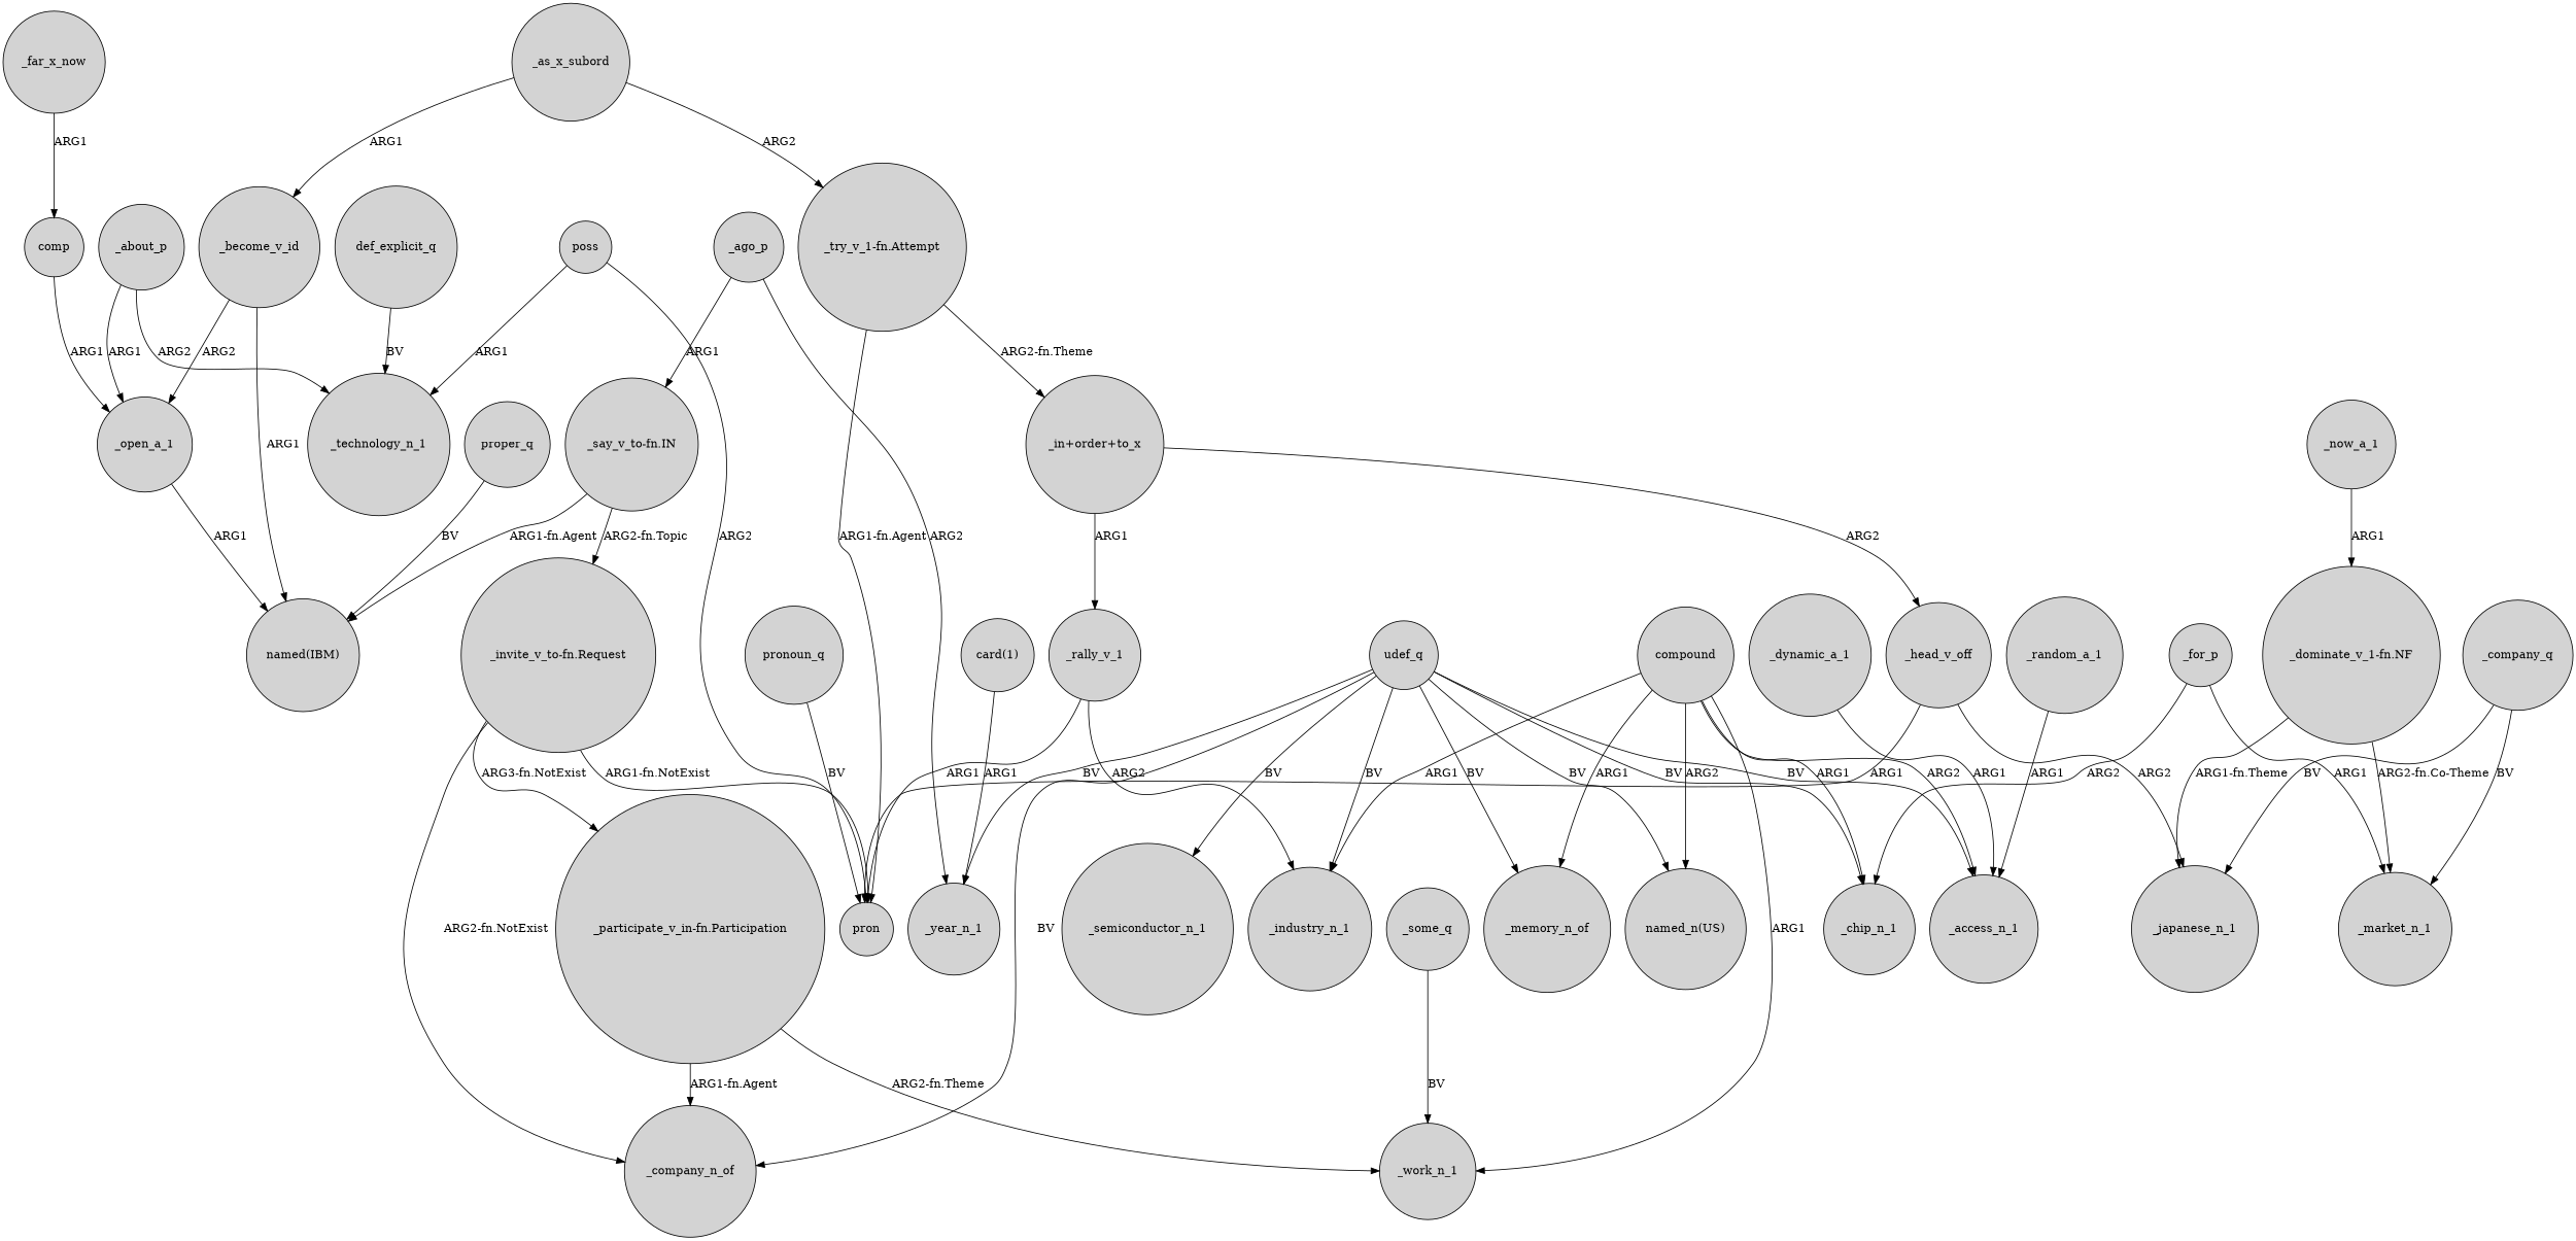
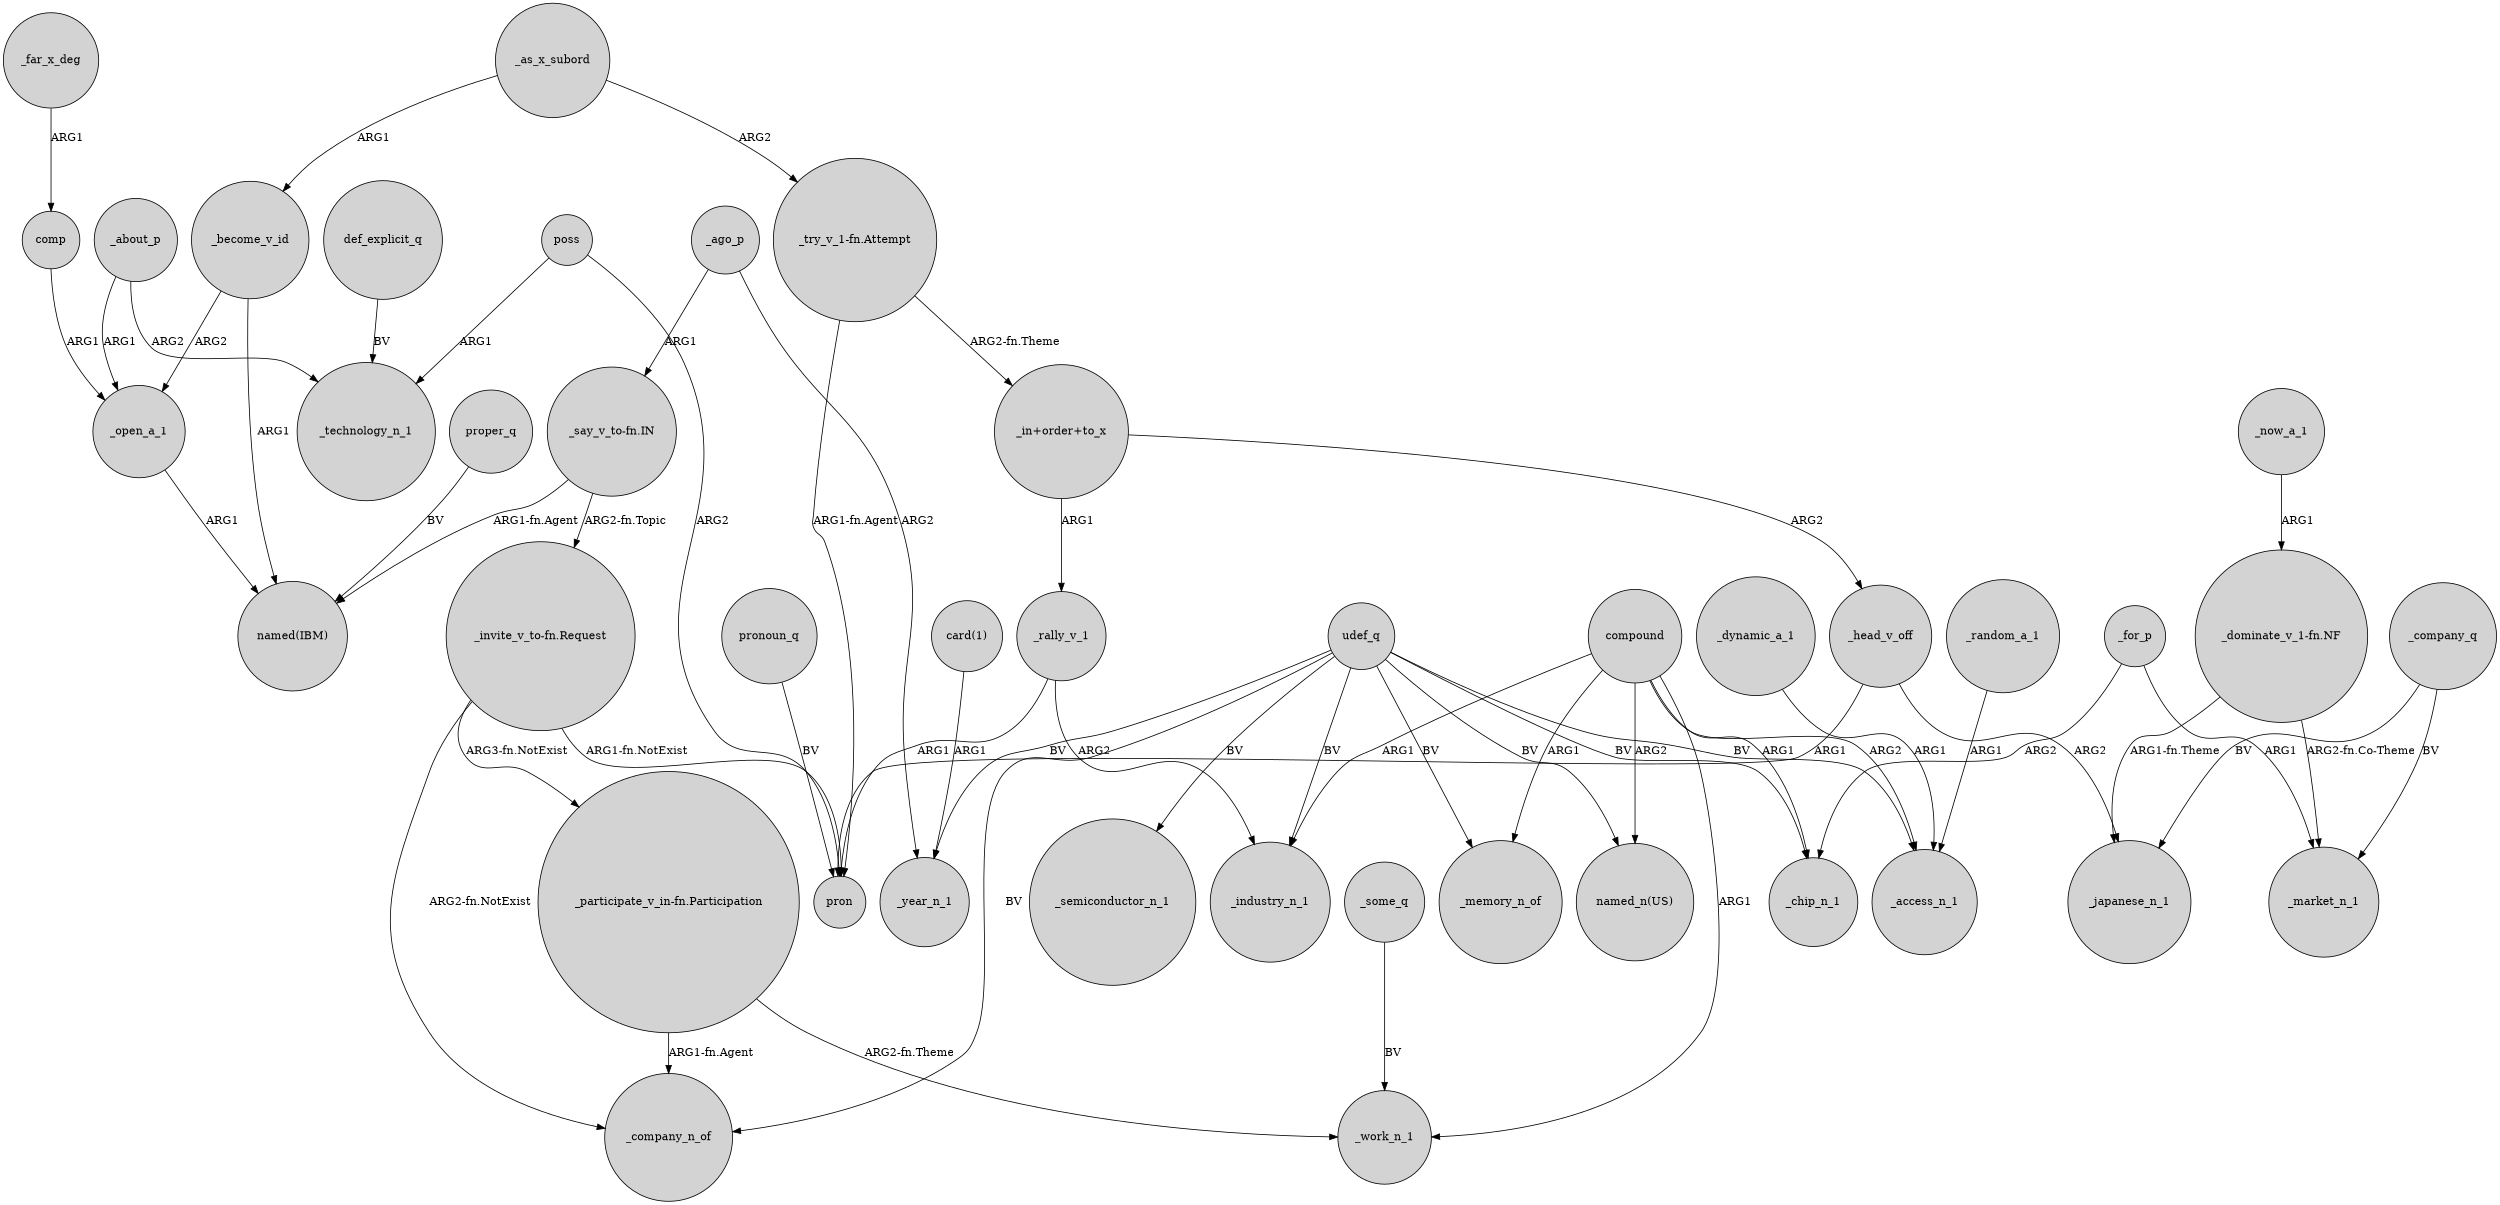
  digraph {
    node [shape=circle style=filled]
    poss
    _technology_n_1
    pron
    _ago_p
    "_say_v_to-fn.IN"
    _year_n_1
    "named(IBM)"
    "_invite_v_to-fn.Request"
    _company_n_of
    "_participate_v_in-fn.Participation"
    comp
    _open_a_1
    _rally_v_1
    _industry_n_1
    udef_q
    "named_n(US)"
    _access_n_1
    _memory_n_of
    _chip_n_1
    _semiconductor_n_1
    _now_a_1
    "_dominate_v_1-fn.NF"
    _japanese_n_1
    _market_n_1
    _dynamic_a_1
    _become_v_id
    compound
    _work_n_1
    proper_q
    _head_v_off
    _for_p
    "_try_v_1-fn.Attempt"
    "_in+order+to_x"
    _as_x_subord
    pronoun_q
    n36 [label=_company_q]
    _about_p
    _random_a_1
    "card(1)"
-   _far_x_deg [label=_far_x_now]
+   _far_x_deg
    def_explicit_q
    _some_q
    poss -> _technology_n_1 [label=ARG1]
    poss -> pron [label=ARG2]
    _ago_p -> "_say_v_to-fn.IN" [label=ARG1]
    _ago_p -> _year_n_1 [label=ARG2]
    "_say_v_to-fn.IN" -> "named(IBM)" [label="ARG1-fn.Agent"]
    "_say_v_to-fn.IN" -> "_invite_v_to-fn.Request" [label="ARG2-fn.Topic"]
    "_invite_v_to-fn.Request" -> pron [label="ARG1-fn.NotExist"]
    "_invite_v_to-fn.Request" -> _company_n_of [label="ARG2-fn.NotExist"]
    "_invite_v_to-fn.Request" -> "_participate_v_in-fn.Participation" [label="ARG3-fn.NotExist"]
    "_participate_v_in-fn.Participation" -> _company_n_of [label="ARG1-fn.Agent"]
    "_participate_v_in-fn.Participation" -> _work_n_1 [label="ARG2-fn.Theme"]
    comp -> _open_a_1 [label=ARG1]
    _open_a_1 -> "named(IBM)" [label=ARG1]
    _rally_v_1 -> pron [label=ARG1]
    _rally_v_1 -> _industry_n_1 [label=ARG2]
    udef_q -> _year_n_1 [label=BV]
    udef_q -> _company_n_of [label=BV]
    udef_q -> _industry_n_1 [label=BV]
    udef_q -> "named_n(US)" [label=BV]
    udef_q -> _access_n_1 [label=BV]
    udef_q -> _memory_n_of [label=BV]
    udef_q -> _chip_n_1 [label=BV]
    udef_q -> _semiconductor_n_1 [label=BV]
    _now_a_1 -> "_dominate_v_1-fn.NF" [label=ARG1]
    "_dominate_v_1-fn.NF" -> _japanese_n_1 [label="ARG1-fn.Theme"]
    "_dominate_v_1-fn.NF" -> _market_n_1 [label="ARG2-fn.Co-Theme"]
    _dynamic_a_1 -> _access_n_1 [label=ARG1]
    _become_v_id -> "named(IBM)" [label=ARG1]
    _become_v_id -> _open_a_1 [label=ARG2]
    compound -> _industry_n_1 [label=ARG1]
    compound -> "named_n(US)" [label=ARG2]
    compound -> _access_n_1 [label=ARG2]
    compound -> _memory_n_of [label=ARG1]
    compound -> _chip_n_1 [label=ARG1]
    compound -> _work_n_1 [label=ARG1]
    proper_q -> "named(IBM)" [label=BV]
    _head_v_off -> pron [label=ARG1]
    _head_v_off -> _japanese_n_1 [label=ARG2]
    _for_p -> _chip_n_1 [label=ARG2]
    _for_p -> _market_n_1 [label=ARG1]
    "_try_v_1-fn.Attempt" -> pron [label="ARG1-fn.Agent"]
    "_try_v_1-fn.Attempt" -> "_in+order+to_x" [label="ARG2-fn.Theme"]
    "_in+order+to_x" -> _rally_v_1 [label=ARG1]
    "_in+order+to_x" -> _head_v_off [label=ARG2]
    _as_x_subord -> _become_v_id [label=ARG1]
    _as_x_subord -> "_try_v_1-fn.Attempt" [label=ARG2]
    pronoun_q -> pron [label=BV]
    n36 -> _japanese_n_1 [label=BV]
    n36 -> _market_n_1 [label=BV]
    _about_p -> _technology_n_1 [label=ARG2]
    _about_p -> _open_a_1 [label=ARG1]
    _random_a_1 -> _access_n_1 [label=ARG1]
    "card(1)" -> _year_n_1 [label=ARG1]
    _far_x_deg -> comp [label=ARG1]
    def_explicit_q -> _technology_n_1 [label=BV]
    _some_q -> _work_n_1 [label=BV]
  }
